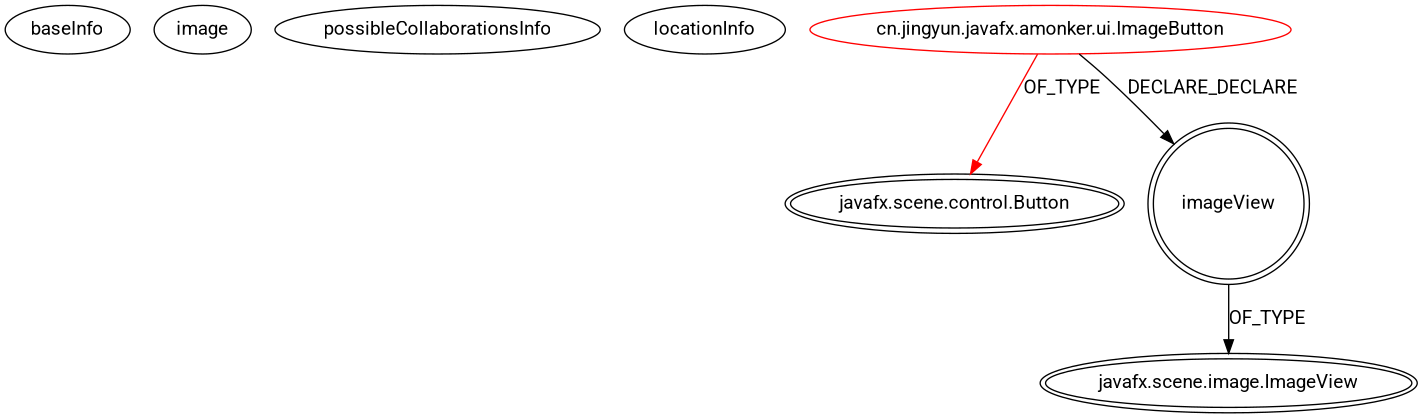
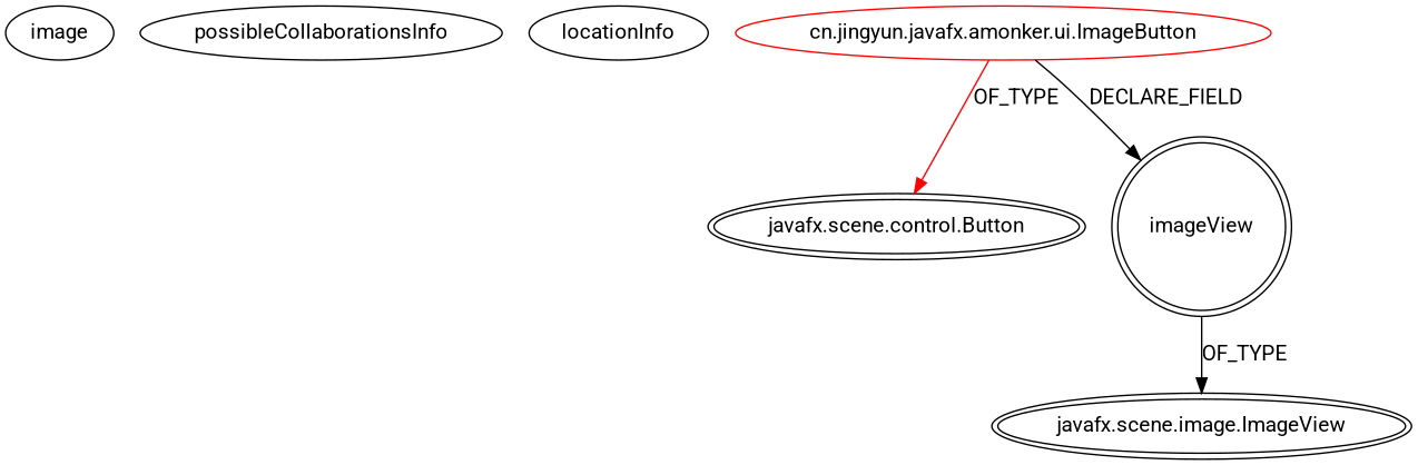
  digraph {
    fontname=Roboto
    node [fontname=Roboto]
    edge [fontname=Roboto]
-   baseInfo [category=extension_graph graphId=1830 isAnonymous=false possibleRelation=false]
    n2 [0="javafx.scene.control.Button" label=image]
    possibleCollaborationsInfo
    locationInfo [contextSignature=ImageButton filePath="/amonker-AmonkerFX/AmonkerFX-master/src/cn/jingyun/javafx/amonker/ui/ImageButton.java" graphId=1830 projectName="amonker-AmonkerFX"]
    n5 [color=red isFrameworkType=false label="cn.jingyun.javafx.amonker.ui.ImageButton" vertexType=ROOT_CLIENT_CLASS_DECLARATION]
    n6 [isFrameworkType=true label="javafx.scene.control.Button" peripheries=2 vertexType=FRAMEWORK_CLASS_TYPE]
    n7 [isFrameworkType=true label=imageView peripheries=2 shape=circle vertexType=FIELD_DECLARATION]
    n8 [isFrameworkType=true label="javafx.scene.image.ImageView" peripheries=2 vertexType=FRAMEWORK_CLASS_TYPE]
    n5 -> n6 [color=red label=OF_TYPE]
-   n5 -> n7 [label=DECLARE_DECLARE]
+   n5 -> n7 [label=DECLARE_FIELD]
    n7 -> n8 [label=OF_TYPE]
  }
